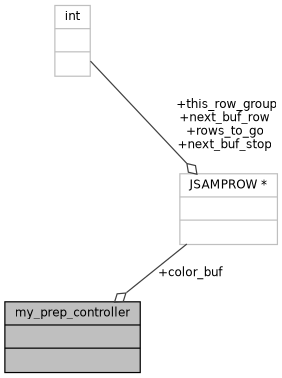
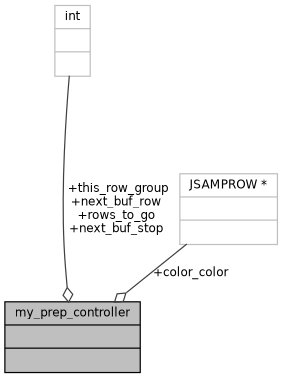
  digraph {
    node [color=grey75 fontname=Helvetica fontsize=10 shape=record]
    edge [arrowhead=odiamond color=grey25 fontname=Helvetica fontsize=10 labelfontname=Helvetica labelfontsize=10 style=solid]
    n1 [color=black fillcolor=grey75 fontcolor=black height=0.2 label="{my_prep_controller\n||}" style=filled width=0.4]
    n2 [height=0.2 label="{int\n||}" width=0.4]
    n3 [height=0.2 label="{JSAMPROW *\n||}" width=0.4]
-   n2 -> n3 [label=" +this_row_group\n+next_buf_row\n+rows_to_go\n+next_buf_stop"]
-   n3 -> n1 [label=" +color_buf"]
+   n2 -> n1 [label=" +this_row_group\n+next_buf_row\n+rows_to_go\n+next_buf_stop"]
+   n3 -> n1 [label=" +color_color"]
  }
